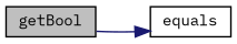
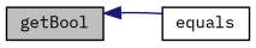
  digraph {
    rankdir=LR
    fontname="IBM Plex Mono"
    node [color=black fontname="IBM Plex Mono" fontsize=10 shape=record style=filled]
    n1 [fillcolor=grey75 fontcolor=black height=0.2 label=getBool width=0.4]
    n2 [fillcolor=white height=0.2 label=equals width=0.4]
-   n1 -> n2 [color=midnightblue fontname="IBM Plex Mono" fontsize=10 labelfontname=Helvetica labelfontsize=10 style=solid]
+   n2 -> n1 [color=midnightblue fontname="IBM Plex Mono" fontsize=10 labelfontname=Helvetica labelfontsize=10 style=solid]
  }
